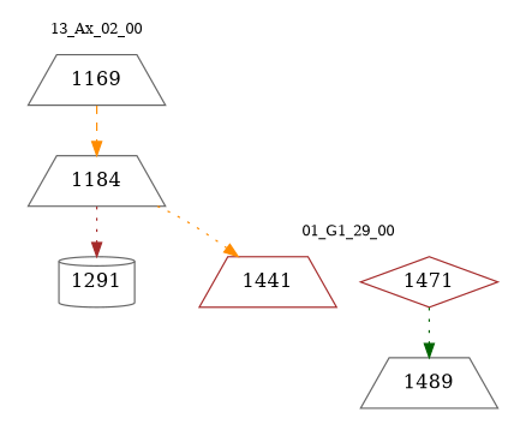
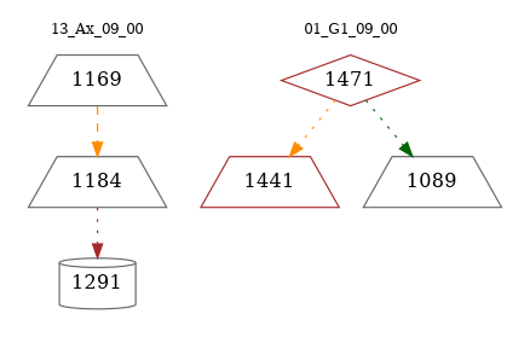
  digraph {
    node [color=gray40 shape=trapezium]
    edge [color=darkorange style=dotted]
    n1 [label=1184]
    n2 [label=1169]
    n3 [label=1291 shape=cylinder]
    n4 [color=brown label=1471 shape=diamond]
    n5 [color=brown label=1441]
-   n6 [label=1489]
+   n6 [label=1089]
    subgraph cluster_1 {
      color=white
      fontsize=10
-     label="13_Ax_02_00"
+     label="13_Ax_09_00"
      n1
      n2
      n3
    }
    subgraph cluster_2 {
      color=white
      fontsize=10
-     label="01_G1_29_00"
+     label="01_G1_09_00"
      n4
      n5
      n6
    }
    n1 -> n3 [color=brown]
    n2 -> n1 [style=dashed]
-   n1 -> n5
+   n4 -> n5
    n4 -> n6 [color=darkgreen]
  }
